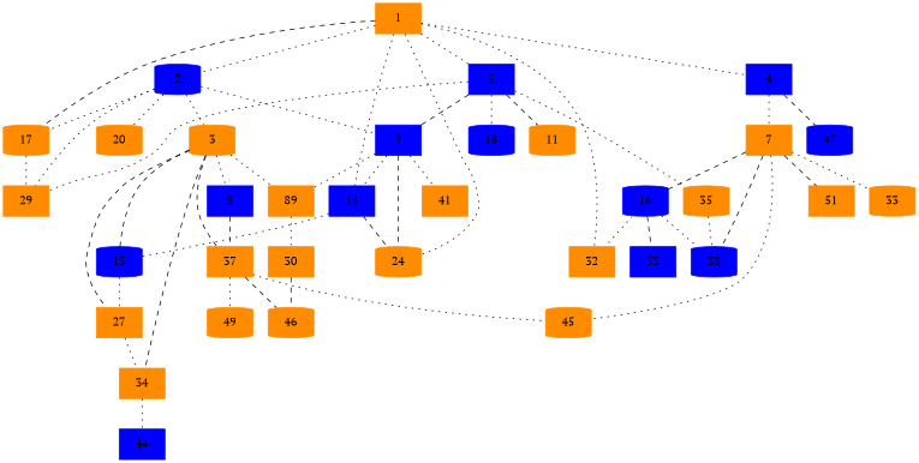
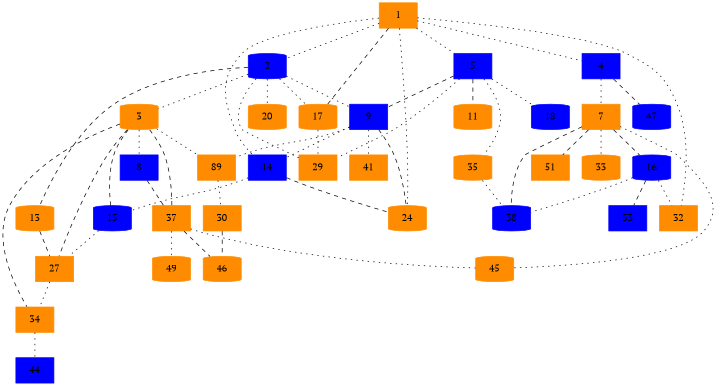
  graph {
    fontname="PT Serif"
    node [color=darkorange fontname="PT Serif" shape=box style=filled]
    edge [fontname="PT Serif" style=dotted]
    1 [super="+22"]
    2 [color=blue shape=cylinder super="+54"]
    4 [color=blue super="+6"]
    5 [color=blue super="+10"]
    14 [color=blue super="+36"]
    17 [shape=cylinder super="+21"]
    24 [shape=cylinder super="+28"]
    32
    3 [shape=cylinder super="+23"]
    9 [color=blue super="+52"]
+   13 [shape=cylinder]
    20 [shape=cylinder]
    29
    7 [super="+12"]
    47 [color=blue shape=cylinder]
    11 [shape=cylinder]
    18 [color=blue shape=cylinder]
    35 [shape=cylinder super="+39"]
    15 [color=blue shape=cylinder]
    8 [color=blue]
    n21 [label=89 super="+26"]
    27 [super="+31"]
    34 [super="+42"]
    37 [super="+50"]
    41
    30
    44 [color=blue]
    45 [shape=cylinder super="+48"]
    46 [shape=cylinder]
    49 [shape=cylinder]
    16 [color=blue shape=cylinder super="+25"]
    38 [color=blue shape=cylinder super="+40"]
    51
    33 [shape=cylinder super="+43"]
    53 [color=blue]
    1 -- 2
    1 -- 4
    1 -- 5
    1 -- 14 [weight=2]
    1 -- 17 [style=dashed]
    1 -- 24
    1 -- 32
    2 -- 17
    2 -- 3
    2 -- 9
+   2 -- 13 [style=dashed]
    2 -- 20
    2 -- 29
    4 -- 7
    4 -- 47 [style=dashed]
    5 -- 9 [style=dashed]
    5 -- 29
    5 -- 11 [style=dashed]
    5 -- 18
    5 -- 35
    14 -- 24 [style=dashed]
    14 -- 15
    17 -- 29
    3 -- 15 [style=dashed]
    3 -- 8
    3 -- n21
    3 -- 27 [style=dashed]
    3 -- 34 [style=dashed]
    3 -- 37 [style=dashed]
    9 -- 14
    9 -- 24 [style=dashed]
    9 -- n21
    9 -- 41
+   13 -- 27 [style=dashed]
    7 -- 45
    7 -- 16 [style=dashed]
    7 -- 38 [style=dashed]
    7 -- 51 [style=dashed]
    7 -- 33
    35 -- 38
    15 -- 27
    8 -- 37 [style=dashed]
    n21 -- 30
    27 -- 34
    34 -- 44
    37 -- 45
    37 -- 46 [style=dashed]
    37 -- 49
    30 -- 46 [style=dashed]
    16 -- 32
    16 -- 38
    16 -- 53 [style=dashed]
  }
